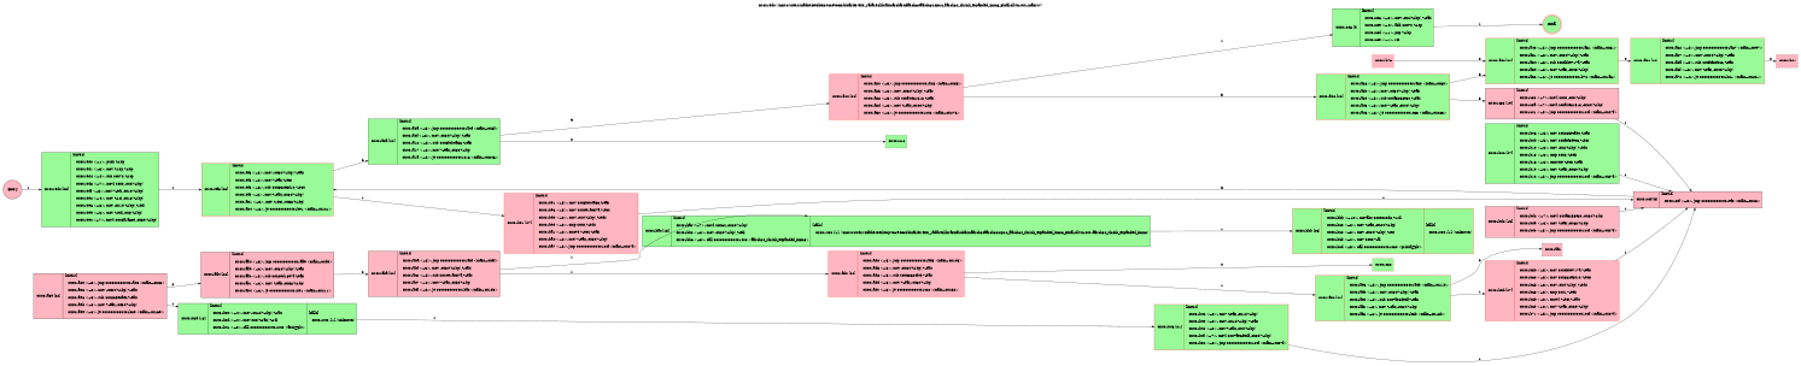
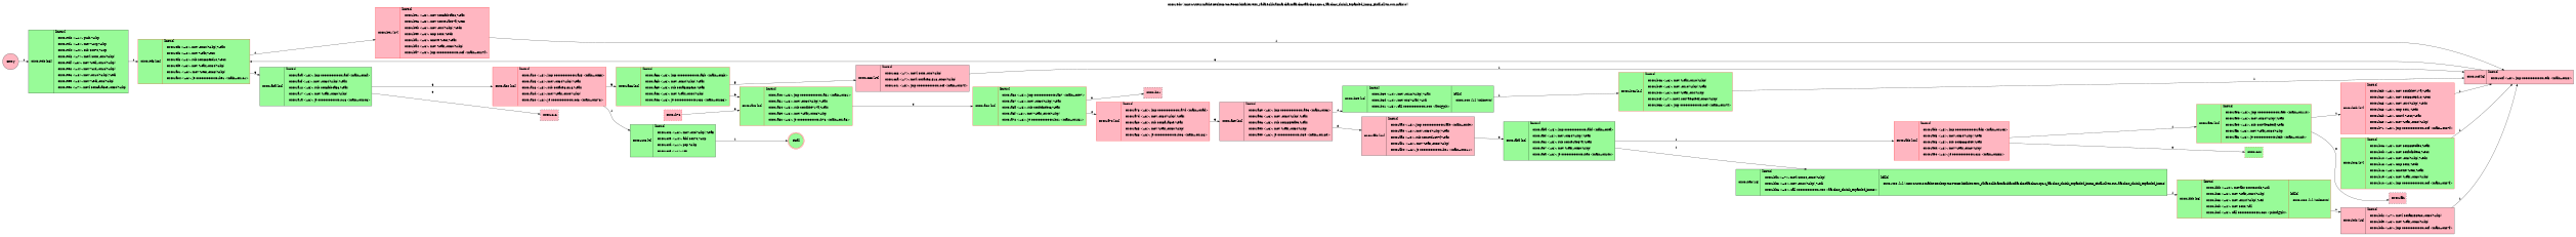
  digraph {
    label="0x4019d0 (/mnt/c/Users/mathe/Desktop/tcc/POCII/binaries/extr_radare2librasmarcharmaarch64aarch64-opc.c_aarch64_shrink_expanded_imm8_Final-ollvm.out::main(0))"
    labelloc=t
    rankdir=LR
    node [color=red fillcolor=lightpink shape=record style=filled]
    Entry [color=black height=0.3 shape=circle width=0.3]
    n2 [color=black fillcolor=palegreen label="{\n     0x4019d0 [35]\l\n     | [instrs]\l\n     &nbsp;&nbsp;0x4019d0 \<+1\>: push %rbp\l\n     &nbsp;&nbsp;0x4019d1 \<+3\>: mov %rsp,%rbp\l\n     &nbsp;&nbsp;0x4019d4 \<+4\>: sub $0x70,%rsp\l\n     &nbsp;&nbsp;0x4019d8 \<+7\>: movl $0x0,-0xc(%rbp)\l\n     &nbsp;&nbsp;0x4019df \<+3\>: mov %edi,-0x10(%rbp)\l\n     &nbsp;&nbsp;0x4019e2 \<+4\>: mov %rsi,-0x18(%rbp)\l\n     &nbsp;&nbsp;0x4019e6 \<+3\>: mov -0x10(%rbp),%edi\l\n     &nbsp;&nbsp;0x4019e9 \<+3\>: mov %edi,-0x8(%rbp)\l\n     &nbsp;&nbsp;0x4019ec \<+7\>: movl $0x6a1a6ce,-0x30(%rbp)\l\n  }"]
    n3 [fillcolor=palegreen label="{\n     0x4019f3 [23]\l\n     | [instrs]\l\n     &nbsp;&nbsp;0x4019f3 \<+3\>: mov -0x30(%rbp),%eax\l\n     &nbsp;&nbsp;0x4019f6 \<+2\>: mov %eax,%ecx\l\n     &nbsp;&nbsp;0x4019f8 \<+6\>: sub $0x832e5d10,%ecx\l\n     &nbsp;&nbsp;0x4019fe \<+3\>: mov %eax,-0x34(%rbp)\l\n     &nbsp;&nbsp;0x401a01 \<+3\>: mov %ecx,-0x38(%rbp)\l\n     &nbsp;&nbsp;0x401a04 \<+6\>: je 0000000000401b91 \<main+0x1c1\>\l\n  }"]
    n4 [label="{\n     0x401b91 [27]\l\n     | [instrs]\l\n     &nbsp;&nbsp;0x401b91 \<+5\>: mov $0x8f0b4a56,%eax\l\n     &nbsp;&nbsp;0x401b96 \<+5\>: mov $0x491a057a,%ecx\l\n     &nbsp;&nbsp;0x401b9b \<+3\>: mov -0x4(%rbp),%edx\l\n     &nbsp;&nbsp;0x401b9e \<+3\>: cmp $0x0,%edx\l\n     &nbsp;&nbsp;0x401ba1 \<+3\>: cmove %ecx,%eax\l\n     &nbsp;&nbsp;0x401ba4 \<+3\>: mov %eax,-0x30(%rbp)\l\n     &nbsp;&nbsp;0x401ba7 \<+5\>: jmp 0000000000401c4f \<main+0x27f\>\l\n  }"]
    n5 [color=black fillcolor=palegreen label="{\n     0x401a0a [22]\l\n     | [instrs]\l\n     &nbsp;&nbsp;0x401a0a \<+5\>: jmp 0000000000401a0f \<main+0x3f\>\l\n     &nbsp;&nbsp;0x401a0f \<+3\>: mov -0x34(%rbp),%eax\l\n     &nbsp;&nbsp;0x401a12 \<+5\>: sub $0x8f0b4a56,%eax\l\n     &nbsp;&nbsp;0x401a17 \<+3\>: mov %eax,-0x3c(%rbp)\l\n     &nbsp;&nbsp;0x401a1a \<+6\>: je 0000000000401c16 \<main+0x246\>\l\n  }"]
    n6 [color=black label="{\n     0x401c4f [5]\l\n     | [instrs]\l\n     &nbsp;&nbsp;0x401c4f \<+5\>: jmp 00000000004019f3 \<main+0x23\>\l\n  }"]
-   n7 [color=black fillcolor=palegreen label="{\n     0x401c16\l\n  }" style="dashed,filled"]
+   n7 [color=black label="{\n     0x401c16\l\n  }" style="dashed,filled"]
    n8 [label="{\n     0x401a20 [22]\l\n     | [instrs]\l\n     &nbsp;&nbsp;0x401a20 \<+5\>: jmp 0000000000401a25 \<main+0x55\>\l\n     &nbsp;&nbsp;0x401a25 \<+3\>: mov -0x34(%rbp),%eax\l\n     &nbsp;&nbsp;0x401a28 \<+5\>: sub $0xa4e81518,%eax\l\n     &nbsp;&nbsp;0x401a2d \<+3\>: mov %eax,-0x40(%rbp)\l\n     &nbsp;&nbsp;0x401a30 \<+6\>: je 0000000000401c46 \<main+0x276\>\l\n  }"]
    n9 [color=black fillcolor=palegreen label="{\n     0x401c46 [9]\l\n     | [instrs]\l\n     &nbsp;&nbsp;0x401c46 \<+3\>: mov -0xc(%rbp),%eax\l\n     &nbsp;&nbsp;0x401c49 \<+4\>: add $0x70,%rsp\l\n     &nbsp;&nbsp;0x401c4d \<+1\>: pop %rbp\l\n     &nbsp;&nbsp;0x401c4e \<+1\>: ret\l\n  }"]
    n10 [fillcolor=palegreen label="{\n     0x401a36 [22]\l\n     | [instrs]\l\n     &nbsp;&nbsp;0x401a36 \<+5\>: jmp 0000000000401a3b \<main+0x6b\>\l\n     &nbsp;&nbsp;0x401a3b \<+3\>: mov -0x34(%rbp),%eax\l\n     &nbsp;&nbsp;0x401a3e \<+5\>: sub $0xa5258e80,%eax\l\n     &nbsp;&nbsp;0x401a43 \<+3\>: mov %eax,-0x44(%rbp)\l\n     &nbsp;&nbsp;0x401a46 \<+6\>: je 0000000000401c33 \<main+0x263\>\l\n  }"]
    n11 [fillcolor=palegreen height=0.3 label=Final peripheries=2 shape=circle width=0.3]
    n12 [color=black label="{\n     0x401c33 [19]\l\n     | [instrs]\l\n     &nbsp;&nbsp;0x401c33 \<+7\>: movl $0x0,-0xc(%rbp)\l\n     &nbsp;&nbsp;0x401c3a \<+7\>: movl $0xa4e81518,-0x30(%rbp)\l\n     &nbsp;&nbsp;0x401c41 \<+5\>: jmp 0000000000401c4f \<main+0x27f\>\l\n  }"]
    n13 [fillcolor=palegreen label="{\n     0x401a4c [22]\l\n     | [instrs]\l\n     &nbsp;&nbsp;0x401a4c \<+5\>: jmp 0000000000401a51 \<main+0x81\>\l\n     &nbsp;&nbsp;0x401a51 \<+3\>: mov -0x34(%rbp),%eax\l\n     &nbsp;&nbsp;0x401a54 \<+5\>: sub $0xdbbe717a,%eax\l\n     &nbsp;&nbsp;0x401a59 \<+3\>: mov %eax,-0x48(%rbp)\l\n     &nbsp;&nbsp;0x401a5c \<+6\>: je 0000000000401b76 \<main+0x1a6\>\l\n  }"]
    n14 [color=black label="{\n     0x401bd2 [15]\l\n     | [instrs]\l\n     &nbsp;&nbsp;0x401bd2 \<+7\>: movl $0xa5258e80,-0x30(%rbp)\l\n     &nbsp;&nbsp;0x401bd9 \<+3\>: mov %eax,-0x68(%rbp)\l\n     &nbsp;&nbsp;0x401bdc \<+5\>: jmp 0000000000401c4f \<main+0x27f\>\l\n  }"]
    n15 [fillcolor=palegreen label="{\n     0x401a62 [22]\l\n     | [instrs]\l\n     &nbsp;&nbsp;0x401a62 \<+5\>: jmp 0000000000401a67 \<main+0x97\>\l\n     &nbsp;&nbsp;0x401a67 \<+3\>: mov -0x34(%rbp),%eax\l\n     &nbsp;&nbsp;0x401a6a \<+5\>: sub $0xf0f8d9c6,%eax\l\n     &nbsp;&nbsp;0x401a6f \<+3\>: mov %eax,-0x4c(%rbp)\l\n     &nbsp;&nbsp;0x401a72 \<+6\>: je 0000000000401b21 \<main+0x151\>\l\n  }"]
    n16 [fillcolor=palegreen label="{\n     0x401bbb [23]\l\n     | [instrs]\l\n     &nbsp;&nbsp;0x401bbb \<+10\>: movabs $0x4020d6,%rdi\l\n     &nbsp;&nbsp;0x401bc5 \<+3\>: mov %eax,-0x24(%rbp)\l\n     &nbsp;&nbsp;0x401bc8 \<+3\>: mov -0x24(%rbp),%esi\l\n     &nbsp;&nbsp;0x401bcb \<+2\>: mov $0x0,%al\l\n     &nbsp;&nbsp;0x401bcd \<+5\>: call 0000000000401030 \<printf@plt\>\l\n     | [calls]\l\n     &nbsp;&nbsp;0x401030 \{1\} (unknown)\l\n  }"]
    n17 [label="{\n     0x401b76\l\n  }" style="dashed,filled"]
    n18 [color=black label="{\n     0x401b21\l\n  }" style="dashed,filled"]
+   n19 [label="{\n     0x401a78 [22]\l\n     | [instrs]\l\n     &nbsp;&nbsp;0x401a78 \<+5\>: jmp 0000000000401a7d \<main+0xad\>\l\n     &nbsp;&nbsp;0x401a7d \<+3\>: mov -0x34(%rbp),%eax\l\n     &nbsp;&nbsp;0x401a80 \<+5\>: sub $0x6a1a6ce,%eax\l\n     &nbsp;&nbsp;0x401a85 \<+3\>: mov %eax,-0x50(%rbp)\l\n     &nbsp;&nbsp;0x401a88 \<+6\>: je 0000000000401b06 \<main+0x136\>\l\n  }"]
    n20 [color=black label="{\n     0x401afc\l\n  }" style="dashed,filled"]
    n21 [color=black label="{\n     0x401a8e [22]\l\n     | [instrs]\l\n     &nbsp;&nbsp;0x401a8e \<+5\>: jmp 0000000000401a93 \<main+0xc3\>\l\n     &nbsp;&nbsp;0x401a93 \<+3\>: mov -0x34(%rbp),%eax\l\n     &nbsp;&nbsp;0x401a96 \<+5\>: sub $0x235ecaec,%eax\l\n     &nbsp;&nbsp;0x401a9b \<+3\>: mov %eax,-0x54(%rbp)\l\n     &nbsp;&nbsp;0x401a9e \<+6\>: je 0000000000401b39 \<main+0x169\>\l\n  }"]
    n22 [label="{\n     0x401b5b [27]\l\n     | [instrs]\l\n     &nbsp;&nbsp;0x401b5b \<+5\>: mov $0xdbbe717a,%eax\l\n     &nbsp;&nbsp;0x401b60 \<+5\>: mov $0x832e5d10,%ecx\l\n     &nbsp;&nbsp;0x401b65 \<+3\>: mov -0x4(%rbp),%edx\l\n     &nbsp;&nbsp;0x401b68 \<+3\>: cmp $0x1,%edx\l\n     &nbsp;&nbsp;0x401b6b \<+3\>: cmovl %ecx,%eax\l\n     &nbsp;&nbsp;0x401b6e \<+3\>: mov %eax,-0x30(%rbp)\l\n     &nbsp;&nbsp;0x401b71 \<+5\>: jmp 0000000000401c4f \<main+0x27f\>\l\n  }"]
-   n23 [color=black fillcolor=palegreen label="{\n     0x401b06 [27]\l\n     | [instrs]\l\n     &nbsp;&nbsp;0x401b06 \<+5\>: mov $0x235ecaec,%eax\l\n     &nbsp;&nbsp;0x401b0b \<+5\>: mov $0xf0f8d9c6,%ecx\l\n     &nbsp;&nbsp;0x401b10 \<+3\>: mov -0x8(%rbp),%edx\l\n     &nbsp;&nbsp;0x401b13 \<+3\>: cmp $0x2,%edx\l\n     &nbsp;&nbsp;0x401b16 \<+3\>: cmovne %ecx,%eax\l\n     &nbsp;&nbsp;0x401b19 \<+3\>: mov %eax,-0x30(%rbp)\l\n     &nbsp;&nbsp;0x401b1c \<+5\>: jmp 0000000000401c4f \<main+0x27f\>\l\n  }"]
+   n23 [fillcolor=palegreen label="{\n     0x401b06 [27]\l\n     | [instrs]\l\n     &nbsp;&nbsp;0x401b06 \<+5\>: mov $0x235ecaec,%eax\l\n     &nbsp;&nbsp;0x401b0b \<+5\>: mov $0xf0f8d9c6,%ecx\l\n     &nbsp;&nbsp;0x401b10 \<+3\>: mov -0x8(%rbp),%edx\l\n     &nbsp;&nbsp;0x401b13 \<+3\>: cmp $0x2,%edx\l\n     &nbsp;&nbsp;0x401b16 \<+3\>: cmovne %ecx,%eax\l\n     &nbsp;&nbsp;0x401b19 \<+3\>: mov %eax,-0x30(%rbp)\l\n     &nbsp;&nbsp;0x401b1c \<+5\>: jmp 0000000000401c4f \<main+0x27f\>\l\n  }"]
    n24 [color=black fillcolor=palegreen label="{\n     0x401b39 [13]\l\n     | [instrs]\l\n     &nbsp;&nbsp;0x401b39 \<+4\>: mov -0x18(%rbp),%rax\l\n     &nbsp;&nbsp;0x401b3d \<+4\>: mov 0x8(%rax),%rdi\l\n     &nbsp;&nbsp;0x401b41 \<+5\>: call 0000000000401040 \<atoi@plt\>\l\n     | [calls]\l\n     &nbsp;&nbsp;0x401040 \{1\} (unknown)\l\n  }"]
    n25 [color=black label="{\n     0x401aa4 [22]\l\n     | [instrs]\l\n     &nbsp;&nbsp;0x401aa4 \<+5\>: jmp 0000000000401aa9 \<main+0xd9\>\l\n     &nbsp;&nbsp;0x401aa9 \<+3\>: mov -0x34(%rbp),%eax\l\n     &nbsp;&nbsp;0x401aac \<+5\>: sub $0x29d1897f,%eax\l\n     &nbsp;&nbsp;0x401ab1 \<+3\>: mov %eax,-0x58(%rbp)\l\n     &nbsp;&nbsp;0x401ab4 \<+6\>: je 0000000000401be1 \<main+0x211\>\l\n  }"]
    n26 [fillcolor=palegreen label="{\n     0x401ae6 [22]\l\n     | [instrs]\l\n     &nbsp;&nbsp;0x401ae6 \<+5\>: jmp 0000000000401aeb \<main+0x11b\>\l\n     &nbsp;&nbsp;0x401aeb \<+3\>: mov -0x34(%rbp),%eax\l\n     &nbsp;&nbsp;0x401aee \<+5\>: sub $0x7a96d9df,%eax\l\n     &nbsp;&nbsp;0x401af3 \<+3\>: mov %eax,-0x64(%rbp)\l\n     &nbsp;&nbsp;0x401af6 \<+6\>: je 0000000000401b5b \<main+0x18b\>\l\n  }"]
    n27 [fillcolor=palegreen label="{\n     0x401b46 [21]\l\n     | [instrs]\l\n     &nbsp;&nbsp;0x401b46 \<+3\>: mov %eax,-0x1c(%rbp)\l\n     &nbsp;&nbsp;0x401b49 \<+3\>: mov -0x1c(%rbp),%eax\l\n     &nbsp;&nbsp;0x401b4c \<+3\>: mov %eax,-0x4(%rbp)\l\n     &nbsp;&nbsp;0x401b4f \<+7\>: movl $0x7a96d9df,-0x30(%rbp)\l\n     &nbsp;&nbsp;0x401b56 \<+5\>: jmp 0000000000401c4f \<main+0x27f\>\l\n  }"]
-   n28 [color=black label="{\n     0x401aba [22]\l\n     | [instrs]\l\n     &nbsp;&nbsp;0x401aba \<+5\>: jmp 0000000000401abf \<main+0xef\>\l\n     &nbsp;&nbsp;0x401abf \<+3\>: mov -0x34(%rbp),%eax\l\n     &nbsp;&nbsp;0x401ac2 \<+5\>: sub $0x491a057a,%eax\l\n     &nbsp;&nbsp;0x401ac7 \<+3\>: mov %eax,-0x5c(%rbp)\l\n     &nbsp;&nbsp;0x401aca \<+6\>: je 0000000000401bac \<main+0x1dc\>\l\n  }"]
+   n28 [color=black fillcolor=palegreen label="{\n     0x401aba [22]\l\n     | [instrs]\l\n     &nbsp;&nbsp;0x401aba \<+5\>: jmp 0000000000401abf \<main+0xef\>\l\n     &nbsp;&nbsp;0x401abf \<+3\>: mov -0x34(%rbp),%eax\l\n     &nbsp;&nbsp;0x401ac2 \<+5\>: sub $0x491a057a,%eax\l\n     &nbsp;&nbsp;0x401ac7 \<+3\>: mov %eax,-0x5c(%rbp)\l\n     &nbsp;&nbsp;0x401aca \<+6\>: je 0000000000401bac \<main+0x1dc\>\l\n  }"]
    n29 [fillcolor=palegreen label="{\n     0x401c22\l\n  }" style="dashed,filled"]
    n30 [label="{\n     0x401ad0 [22]\l\n     | [instrs]\l\n     &nbsp;&nbsp;0x401ad0 \<+5\>: jmp 0000000000401ad5 \<main+0x105\>\l\n     &nbsp;&nbsp;0x401ad5 \<+3\>: mov -0x34(%rbp),%eax\l\n     &nbsp;&nbsp;0x401ad8 \<+5\>: sub $0x53684f4e,%eax\l\n     &nbsp;&nbsp;0x401add \<+3\>: mov %eax,-0x60(%rbp)\l\n     &nbsp;&nbsp;0x401ae0 \<+6\>: je 0000000000401c22 \<main+0x252\>\l\n  }"]
    n31 [color=black fillcolor=palegreen label="{\n     0x401bac [15]\l\n     | [instrs]\l\n     &nbsp;&nbsp;0x401bac \<+7\>: movl $0x64,-0x20(%rbp)\l\n     &nbsp;&nbsp;0x401bb3 \<+3\>: mov -0x20(%rbp),%edi\l\n     &nbsp;&nbsp;0x401bb6 \<+5\>: call 0000000000401400 \<aarch64_shrink_expanded_imm8\>\l\n     | [calls]\l\n     &nbsp;&nbsp;0x401400 \{1\} (/mnt/c/Users/mathe/Desktop/tcc/POCII/binaries/extr_radare2librasmarcharmaarch64aarch64-opc.c_aarch64_shrink_expanded_imm8_Final-ollvm.out::aarch64_shrink_expanded_imm8)\l\n  }"]
    Entry -> n2 [label=" 1"]
    n2 -> n3 [label=" 1"]
    n3 -> n4 [label=" 1"]
    n3 -> n5 [label=" 6"]
    n4 -> n6 [label=" 1"]
    n5 -> n7 [label=" 0"]
    n5 -> n8 [label=" 6"]
    n6 -> n3 [label=" 6"]
    n8 -> n9 [label=" 1"]
    n8 -> n10 [label=" 5"]
    n9 -> n11 [label=" 1"]
    n10 -> n12 [label=" 5"]
    n10 -> n13 [label=" 6"]
    n12 -> n6 [label=" 1"]
    n13 -> n15 [label=" 4"]
    n14 -> n6 [label=" 1"]
    n15 -> n18 [label=" 0"]
+   n15 -> n19 [label=" 4"]
+   n16 -> n14 [label=" 1"]
    n17 -> n13 [label=" 0"]
+   n19 -> n21 [label=" 3"]
    n21 -> n24 [label=" 1"]
    n21 -> n25 [label=" 2"]
    n22 -> n6 [label=" 1"]
    n23 -> n6 [label=" 1"]
    n24 -> n27 [label=" 1"]
    n25 -> n28 [label=" 2"]
    n26 -> n20 [label=" 0"]
    n26 -> n22 [label=" 1"]
    n27 -> n6 [label=" 1"]
    n28 -> n30 [label=" 1"]
    n28 -> n31 [label=" 1"]
    n30 -> n26 [label=" 1"]
    n30 -> n29 [label=" 0"]
    n31 -> n16 [label=" 1"]
  }
